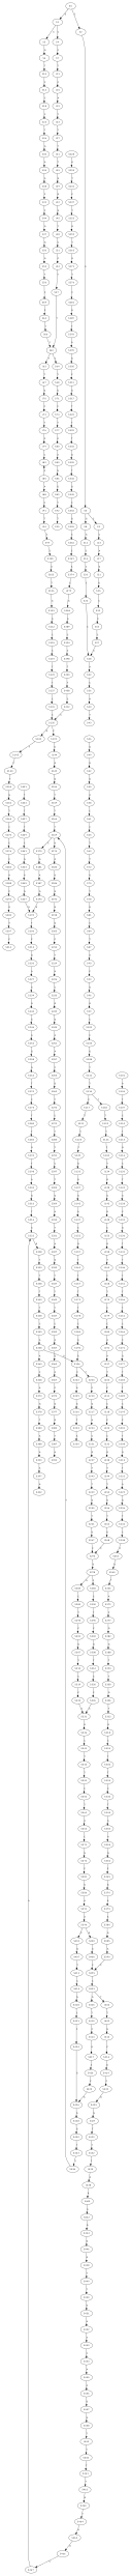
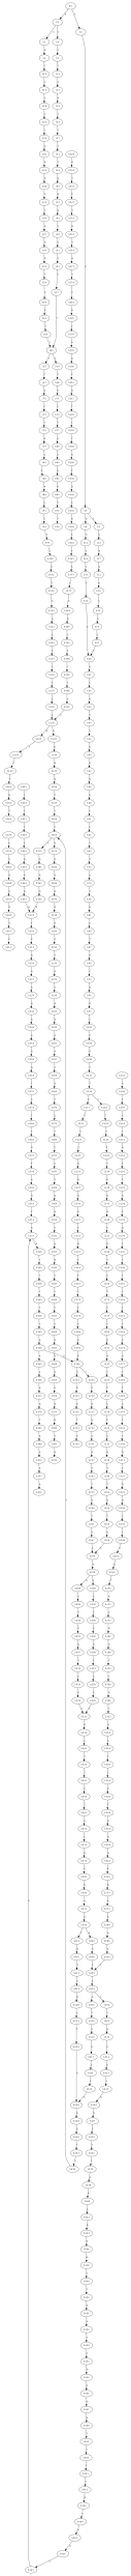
  strict digraph {
    fontname="IBM Plex Sans"
    node [fontname="IBM Plex Sans"]
    edge [fontname="IBM Plex Sans"]
    S0
    S1
    S2
    S3
    S4
    S5
    S6
    S7
    S8
    S9
    S10
    S11
    S12
    S13
    S14
    S15
    S16
    S17
    S18
    S19
    S20
    S21
    S22
    S23
    S24
    S25
    S26
    S27
    S28
    S29
    S30
    S31
    S32
    S33
    S34
    S35
    S36
    S37
    S38
    S39
    S40
    S41
    S42
    S43
    S44
    S45
    S46
    S47
    S48
    S49
    S50
    S51
    S52
    S53
    S54
    S55
    S56
    S57
    S58
    S59
    S60
    S61
    S62
    S63
    S64
    S65
    S66
    S67
    S68
    S69
    S70
    S71
    S72
    S73
    S74
    S75
    S76
    S77
    S78
    S79
    S80
    S81
    S82
    S83
    S84
    S85
    S86
    S87
    S88
    S89
    S90
    S91
    S92
    S93
    S94
    S95
    S96
    S97
    S99
    S100
    S102
    S103
    S101
    S104
    S105
    S106
    S107
    S108
    S109
    S110
    S111
    S112
    S113
    S114
    S115
    S116
    S117
    S118
    S119
    S120
    S121
    S122
    S123
    S124
    S125
    S126
    S127
    S128
    S129
    S130
    S131
    S132
    S133
    S134
    S135
    S136
    S137
    S138
    S139
    S140
    S141
    S142
    S143
    S144
    S145
    S146
    S147
    S148
    S149
    S150
    S151
    S152
    S153
    S154
    S155
    S156
    S157
    S158
    S159
    S160
    S161
    S162
    S163
    S164
    S165
    S166
    S167
    S168
    S169
    S170
    S171
    S172
    S173
    S174
    S175
    S176
    S177
    S178
    S179
    S180
    S181
    S182
    S183
    S184
    S185
    S186
    S187
    S188
    S189
    S190
    S191
    S192
    S193
    S194
    S195
    S196
    S197
    S198
    S199
    S200
    S201
    S202
    S203
    S204
    S205
    S206
    S207
    S208
    S209
    S210
    S211
    S212
    S213
    S214
    S215
    S216
    S217
    S218
    S219
    S220
    S222
    S223
    S224
    S225
    S226
    S227
    S229
    S230
    S231
    S232
    S233
    S234
    S228
    S235
    S236
    S237
    S238
    S239
    S240
    S241
    S242
    S243
    S244
    S245
    S246
    S247
    S248
    S249
    S250
    S251
    S252
    S253
    S254
    S255
    S256
    S257
    S258
    S259
    S260
    S261
    S262
    S263
    S264
    S265
    S266
    S267
    S268
    S269
    S270
    S271
    S272
    S273
    S274
    S275
    S276
    S277
    S278
    S279
    S280
    S281
    S282
    S283
    S284
    S285
    S286
    S287
    S288
    S289
    S290
    S291
    S292
    S293
    S294
    S295
    S296
    S297
    S298
    S299
    S300
    S301
    S302
    S303
    S304
    S305
    S306
    S307
    S308
    S309
    S310
    S311
    S312
    S313
    S314
    S315
    S316
    S317
    S318
    S319
    S320
    S321
    S322
    S323
    S324
    S325
    S326
    S327
    S328
    S329
    S330
    S331
    S332
    S333
    S334
    S335
    S336
    S337
    S338
    S339
    S340
    S341
    S342
    S343
    S344
    S345
    S346
    S347
    S348
    S349
    S350
    S351
    S352
    S353
    S354
    S355
    S356
    S357
    S358
    S359
    S360
    S361
    S362
    S363
    S364
    S365
    S366
    S367
    S368
    S369
    S370
    S371
    S372
    S373
    S374
    S375
    S376
    S377
    S378
    S379
    S380
    S381
    S382
    S383
    S384
    S385
    S386
    S387
    S388
    S389
    S390
    S391
    S392
    S393
    S394
    S395
    S396
    S397
    S398
    S399
    S400
    S401
    S402
    S403
    S404
    S405
    S406
    S407
    S408
    S409
    S410
    S411
    S412
    S413
    S414
    S415
    S416
    S417
    S418
    S419
    S420
    S421
    S422
    S423
    S424
    S425
    S426
    S427
    S428
    S429
    S430
    S432
    S433
    S431
    S434
    S435
    S436
    S437
    S438
    S439
    S440
    S441
    S442
    S443
    S444
    S445
    S446
    S447
    S448
    S449
    S450
    S451
    S452
    S453
    S454
    S455
    S456
    S457
    S458
    S459
    S460
    S461
    S462
    S463
    S464
    S465
    S466
    S467
    S0 -> S1 [label=G]
    S0 -> S2 [label=C]
    S1 -> S3 [label=A]
    S1 -> S4 [label=C]
    S2 -> S5 [label=A]
    S3 -> S6 [label=G]
    S4 -> S7 [label=C]
    S5 -> S8 [label=G]
    S5 -> S9 [label=C]
    S6 -> S10 [label=T]
    S7 -> S11 [label=T]
    S8 -> S12 [label=G]
    S9 -> S13 [label=C]
    S10 -> S14 [label=C]
    S11 -> S15 [label=C]
    S12 -> S16 [label=C]
    S13 -> S17 [label=A]
    S14 -> S18 [label=C]
    S15 -> S19 [label=A]
    S16 -> S20 [label=C]
    S17 -> S21 [label=G]
    S18 -> S22 [label=C]
    S19 -> S23 [label=T]
    S20 -> S24 [label=C]
    S21 -> S25 [label=G]
    S22 -> S26 [label=T]
    S23 -> S27 [label=T]
    S24 -> S28 [label=C]
    S25 -> S29 [label=C]
    S26 -> S30 [label=G]
    S27 -> S31 [label=T]
    S28 -> S32 [label=A]
    S29 -> S33 [label=C]
    S30 -> S34 [label=A]
    S31 -> S35 [label=T]
    S32 -> S36 [label=C]
    S33 -> S37 [label=C]
    S34 -> S38 [label=A]
    S35 -> S39 [label=G]
    S36 -> S40 [label=A]
    S37 -> S28 [label=C]
    S38 -> S41 [label=C]
    S39 -> S42 [label=G]
    S40 -> S43 [label=T]
    S41 -> S44 [label=C]
    S42 -> S45 [label=G]
+   S43 -> S46 [label=T]
    S44 -> S47 [label=G]
    S45 -> S48 [label=T]
    S46 -> S49 [label=G]
    S47 -> S50 [label=G]
    S48 -> S51 [label=C]
    S49 -> S52 [label=G]
    S50 -> S53 [label=G]
    S51 -> S54 [label=C]
    S52 -> S55 [label=G]
    S53 -> S56 [label=T]
    S54 -> S57 [label=T]
    S55 -> S58 [label=A]
    S56 -> S59 [label=C]
    S57 -> S60 [label=T]
    S58 -> S61 [label=C]
    S59 -> S62 [label=C]
    S60 -> S63 [label=T]
    S60 -> S64 [label=C]
    S61 -> S65 [label=C]
    S62 -> S66 [label=T]
    S63 -> S67 [label=T]
    S64 -> S68 [label=T]
    S65 -> S69 [label=T]
    S66 -> S60 [label=T]
    S67 -> S70 [label=G]
    S68 -> S71 [label=G]
    S69 -> S72 [label=T]
    S70 -> S73 [label=C]
    S71 -> S74 [label=C]
    S72 -> S75 [label=G]
    S73 -> S76 [label=T]
    S74 -> S77 [label=T]
    S75 -> S78 [label=T]
    S76 -> S79 [label=A]
    S77 -> S80 [label=A]
    S78 -> S81 [label=G]
    S79 -> S82 [label=C]
    S80 -> S83 [label=A]
    S81 -> S84 [label=C]
-   S85 -> S82 [label=A]
+   S82 -> S85 [label=A]
    S83 -> S86 [label=G]
    S84 -> S87 [label=T]
    S85 -> S88 [label=A]
    S86 -> S89 [label=G]
    S87 -> S90 [label=A]
    S88 -> S91 [label=C]
    S89 -> S92 [label=T]
    S90 -> S93 [label=C]
    S91 -> S94 [label=T]
    S92 -> S95 [label=T]
    S93 -> S96 [label=G]
    S94 -> S97 [label=C]
    S96 -> S99 [label=G]
    S97 -> S100 [label=C]
    S99 -> S102 [label=C]
    S100 -> S103 [label=A]
    S102 -> S105 [label=C]
    S103 -> S106 [label=T]
    S101 -> S104 [label=A]
    S104 -> S107 [label=T]
    S105 -> S108 [label=G]
    S106 -> S109 [label=G]
    S107 -> S110 [label=C]
    S108 -> S111 [label=T]
    S109 -> S112 [label=A]
    S110 -> S113 [label=T]
    S111 -> S114 [label=T]
    S112 -> S115 [label=C]
    S113 -> S116 [label=G]
    S114 -> S117 [label=C]
    S114 -> S118 [label=T]
    S115 -> S119 [label=C]
    S116 -> S120 [label=C]
    S117 -> S121 [label=T]
    S118 -> S122 [label=T]
    S119 -> S123 [label=T]
    S120 -> S124 [label=T]
    S121 -> S125 [label=T]
    S122 -> S126 [label=T]
    S123 -> S127 [label=T]
    S124 -> S128 [label=A]
    S125 -> S129 [label=T]
    S126 -> S130 [label=T]
    S127 -> S131 [label=C]
    S128 -> S132 [label=C]
    S129 -> S133 [label=G]
    S130 -> S134 [label=T]
    S131 -> S135 [label=C]
    S132 -> S136 [label=G]
    S133 -> S137 [label=G]
    S134 -> S138 [label=G]
    S135 -> S139 [label=C]
    S135 -> S140 [label=G]
    S136 -> S141 [label=T]
    S137 -> S142 [label=G]
    S138 -> S143 [label=G]
    S139 -> S144 [label=G]
    S140 -> S145 [label=T]
    S141 -> S146 [label=T]
    S142 -> S147 [label=A]
    S143 -> S148 [label=G]
    S144 -> S149 [label=G]
    S145 -> S150 [label=T]
    S146 -> S151 [label=T]
    S147 -> S152 [label=C]
    S148 -> S153 [label=C]
    S149 -> S154 [label=G]
    S150 -> S155 [label=T]
    S151 -> S156 [label=T]
    S152 -> S157 [label=G]
    S153 -> S158 [label=G]
    S154 -> S159 [label=T]
    S155 -> S160 [label=G]
    S156 -> S161 [label=T]
    S157 -> S162 [label=T]
    S158 -> S163 [label=T]
    S159 -> S164 [label=T]
    S160 -> S165 [label=T]
    S161 -> S166 [label=C]
    S162 -> S167 [label=T]
    S163 -> S168 [label=C]
    S164 -> S169 [label=T]
-   S165 -> S170 [label=C]
    S166 -> S171 [label=C]
    S167 -> S172 [label=T]
    S168 -> S173 [label=T]
    S169 -> S174 [label=G]
    S169 -> S175 [label=C]
    S170 -> S176 [label=C]
    S171 -> S177 [label=G]
    S172 -> S178 [label=T]
    S173 -> S179 [label=C]
    S174 -> S180 [label=A]
    S175 -> S181 [label=G]
    S176 -> S182 [label=C]
    S177 -> S183 [label=T]
    S178 -> S184 [label=C]
    S179 -> S185 [label=C]
    S180 -> S186 [label=G]
    S181 -> S187 [label=A]
    S182 -> S188 [label=A]
    S183 -> S189 [label=T]
    S184 -> S190 [label=A]
    S185 -> S191 [label=A]
    S186 -> S192 [label=G]
    S187 -> S193 [label=G]
    S188 -> S194 [label=C]
    S189 -> S195 [label=C]
    S190 -> S196 [label=G]
    S191 -> S197 [label=A]
    S192 -> S198 [label=G]
    S193 -> S199 [label=G]
    S194 -> S200 [label=G]
    S195 -> S201 [label=C]
    S196 -> S202 [label=C]
    S196 -> S203 [label=T]
    S197 -> S204 [label=T]
    S198 -> S205 [label=G]
    S199 -> S206 [label=T]
    S200 -> S207 [label=T]
    S201 -> S208 [label=T]
    S202 -> S209 [label=G]
    S203 -> S210 [label=C]
    S204 -> S211 [label=C]
    S205 -> S212 [label=C]
    S206 -> S213 [label=C]
    S207 -> S214 [label=C]
    S208 -> S215 [label=G]
    S209 -> S216 [label=G]
    S210 -> S217 [label=G]
    S211 -> S218 [label=C]
    S212 -> S219 [label=T]
    S213 -> S220 [label=G]
    S215 -> S222 [label=T]
    S216 -> S223 [label=T]
    S217 -> S224 [label=A]
    S218 -> S225 [label=C]
    S219 -> S226 [label=A]
    S220 -> S227 [label=A]
    S222 -> S229 [label=A]
    S223 -> S230 [label=A]
    S224 -> S231 [label=C]
    S225 -> S232 [label=C]
    S226 -> S233 [label=C]
    S227 -> S234 [label=A]
    S229 -> S236 [label=G]
    S231 -> S237 [label=G]
    S232 -> S238 [label=G]
    S233 -> S239 [label=G]
    S234 -> S240 [label=G]
    S228 -> S235 [label=A]
    S235 -> S241 [label=T]
    S236 -> S242 [label=T]
    S237 -> S243 [label=T]
    S238 -> S244 [label=T]
    S239 -> S245 [label=G]
    S240 -> S246 [label=A]
    S241 -> S247 [label=C]
    S242 -> S248 [label=C]
    S243 -> S249 [label=T]
    S244 -> S250 [label=T]
    S245 -> S251 [label=A]
    S246 -> S252 [label=A]
    S247 -> S253 [label=T]
    S248 -> S254 [label=C]
    S249 -> S255 [label=G]
    S250 -> S256 [label=G]
    S251 -> S257 [label=A]
    S252 -> S258 [label=G]
    S253 -> S259 [label=G]
    S254 -> S260 [label=G]
    S255 -> S261 [label=T]
    S256 -> S262 [label=T]
    S257 -> S263 [label=C]
    S258 -> S264 [label=G]
    S259 -> S265 [label=T]
    S260 -> S266 [label=T]
    S261 -> S267 [label=G]
    S262 -> S268 [label=G]
    S263 -> S269 [label=G]
    S264 -> S270 [label=T]
    S265 -> S271 [label=G]
    S266 -> S272 [label=A]
    S267 -> S273 [label=C]
    S268 -> S273 [label=C]
    S269 -> S274 [label=T]
    S270 -> S275 [label=C]
    S271 -> S276 [label=T]
    S272 -> S277 [label=C]
    S273 -> S278 [label=G]
    S274 -> S279 [label=C]
    S275 -> S280 [label=T]
    S276 -> S281 [label=C]
    S277 -> S282 [label=G]
    S278 -> S283 [label=G]
    S278 -> S284 [label=A]
    S279 -> S285 [label=T]
    S280 -> S286 [label=T]
    S281 -> S287 [label=G]
    S282 -> S288 [label=G]
    S283 -> S289 [label=C]
    S284 -> S290 [label=C]
    S285 -> S291 [label=T]
    S286 -> S292 [label=G]
    S287 -> S293 [label=T]
    S288 -> S294 [label=T]
    S289 -> S295 [label=T]
    S290 -> S296 [label=T]
    S291 -> S297 [label=C]
    S292 -> S298 [label=T]
    S293 -> S299 [label=A]
    S294 -> S300 [label=T]
    S295 -> S301 [label=C]
    S296 -> S302 [label=C]
    S297 -> S303 [label=T]
    S298 -> S304 [label=A]
    S299 -> S305 [label=G]
    S300 -> S306 [label=G]
    S301 -> S307 [label=G]
    S302 -> S308 [label=G]
    S303 -> S309 [label=G]
    S304 -> S310 [label=G]
    S305 -> S311 [label=C]
    S306 -> S312 [label=T]
    S307 -> S313 [label=T]
    S308 -> S314 [label=T]
    S309 -> S315 [label=A]
    S310 -> S316 [label=T]
    S311 -> S317 [label=G]
    S312 -> S318 [label=G]
    S313 -> S319 [label=C]
    S314 -> S320 [label=C]
    S315 -> S321 [label=T]
    S316 -> S322 [label=A]
    S317 -> S323 [label=T]
    S318 -> S324 [label=C]
    S319 -> S325 [label=C]
    S320 -> S326 [label=C]
    S321 -> S327 [label=A]
    S322 -> S328 [label=G]
    S323 -> S329 [label=T]
    S324 -> S330 [label=T]
    S325 -> S331 [label=C]
    S326 -> S331 [label=C]
    S327 -> S332 [label=G]
    S328 -> S333 [label=T]
    S329 -> S334 [label=T]
    S330 -> S335 [label=T]
    S331 -> S336 [label=G]
    S332 -> S337 [label=T]
    S333 -> S338 [label=T]
    S334 -> S339 [label=G]
    S335 -> S340 [label=C]
    S336 -> S341 [label=C]
    S337 -> S342 [label=T]
    S338 -> S343 [label=T]
    S339 -> S344 [label=T]
    S340 -> S345 [label=T]
    S341 -> S346 [label=T]
    S342 -> S347 [label=T]
    S343 -> S348 [label=T]
    S344 -> S349 [label=G]
    S345 -> S350 [label=A]
    S346 -> S351 [label=T]
    S347 -> S352 [label=C]
    S348 -> S353 [label=C]
    S349 -> S354 [label=C]
    S350 -> S355 [label=A]
    S351 -> S356 [label=C]
    S352 -> S357 [label=A]
    S353 -> S358 [label=A]
    S354 -> S359 [label=G]
    S355 -> S360 [label=G]
    S356 -> S361 [label=T]
    S357 -> S362 [label=G]
    S358 -> S196 [label=G]
    S358 -> S363 [label=A]
    S359 -> S364 [label=C]
    S360 -> S365 [label=C]
    S361 -> S366 [label=A]
    S362 -> S367 [label=A]
    S363 -> S368 [label=C]
    S364 -> S369 [label=C]
    S365 -> S370 [label=G]
    S366 -> S371 [label=C]
    S367 -> S372 [label=C]
    S368 -> S373 [label=A]
    S369 -> S374 [label=A]
    S370 -> S375 [label=A]
    S371 -> S376 [label=G]
    S372 -> S377 [label=G]
    S373 -> S378 [label=G]
    S374 -> S379 [label=C]
    S375 -> S380 [label=A]
    S376 -> S381 [label=C]
    S377 -> S382 [label=G]
    S378 -> S383 [label=T]
    S379 -> S384 [label=G]
    S380 -> S385 [label=G]
    S381 -> S386 [label=G]
    S382 -> S387 [label=T]
    S383 -> S388 [label=A]
    S384 -> S389 [label=A]
    S385 -> S390 [label=A]
    S386 -> S391 [label=A]
    S387 -> S392 [label=A]
    S388 -> S393 [label=A]
    S389 -> S394 [label=C]
    S390 -> S395 [label=C]
    S391 -> S396 [label=A]
    S393 -> S397 [label=A]
    S394 -> S398 [label=C]
    S395 -> S399 [label=C]
    S396 -> S400 [label=G]
    S396 -> S401 [label=C]
    S397 -> S402 [label=A]
    S398 -> S403 [label=T]
    S399 -> S404 [label=T]
    S399 -> S405 [label=G]
    S400 -> S406 [label=A]
    S401 -> S407 [label=G]
    S403 -> S408 [label=T]
    S404 -> S409 [label=T]
    S405 -> S410 [label=T]
    S406 -> S395 [label=C]
    S407 -> S411 [label=T]
    S408 -> S412 [label=C]
    S409 -> S413 [label=G]
    S410 -> S414 [label=C]
    S411 -> S415 [label=C]
    S412 -> S135 [label=C]
    S413 -> S416 [label=C]
    S414 -> S417 [label=G]
    S415 -> S418 [label=G]
    S416 -> S419 [label=G]
    S417 -> S420 [label=C]
    S418 -> S421 [label=C]
    S419 -> S422 [label=C]
    S420 -> S423 [label=C]
    S421 -> S424 [label=C]
    S422 -> S425 [label=G]
    S423 -> S426 [label=G]
    S424 -> S426 [label=G]
    S425 -> S427 [label=G]
    S426 -> S428 [label=G]
    S427 -> S429 [label=T]
    S428 -> S430 [label=G]
    S429 -> S432 [label=T]
    S430 -> S433 [label=T]
    S432 -> S435 [label=T]
    S433 -> S436 [label=T]
    S431 -> S434 [label=T]
    S434 -> S437 [label=T]
    S435 -> S438 [label=A]
    S436 -> S169 [label=T]
    S437 -> S439 [label=T]
    S438 -> S440 [label=A]
    S439 -> S441 [label=C]
    S440 -> S442 [label=A]
    S441 -> S443 [label=G]
    S442 -> S444 [label=G]
    S443 -> S445 [label=A]
    S444 -> S446 [label=G]
    S445 -> S447 [label=G]
    S446 -> S448 [label=G]
    S447 -> S199 [label=G]
    S448 -> S449 [label=T]
    S449 -> S450 [label=T]
    S450 -> S451 [label=G]
    S451 -> S452 [label=A]
    S452 -> S453 [label=A]
    S453 -> S454 [label=C]
    S454 -> S455 [label=A]
    S455 -> S456 [label=A]
    S456 -> S457 [label=G]
    S457 -> S458 [label=G]
    S458 -> S459 [label=T]
    S459 -> S460 [label=T]
    S460 -> S461 [label=T]
    S461 -> S462 [label=T]
    S462 -> S463 [label=G]
    S463 -> S464 [label=T]
    S464 -> S465 [label=A]
    S465 -> S466 [label=G]
    S466 -> S467 [label=T]
    S467 -> S322 [label=A]
  }
